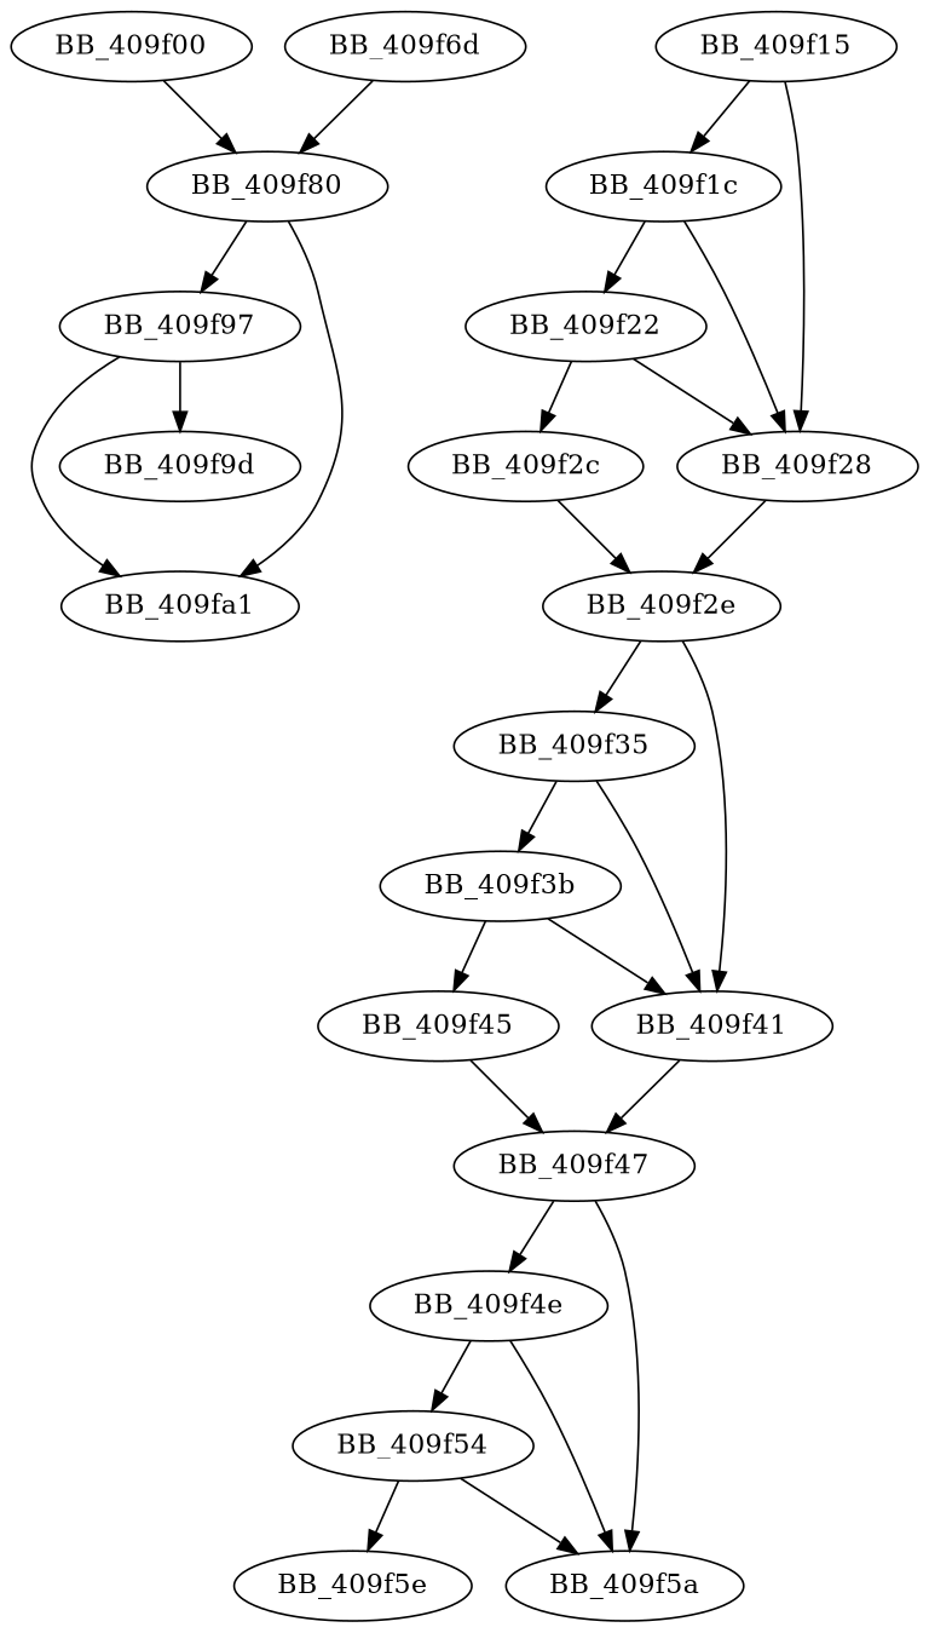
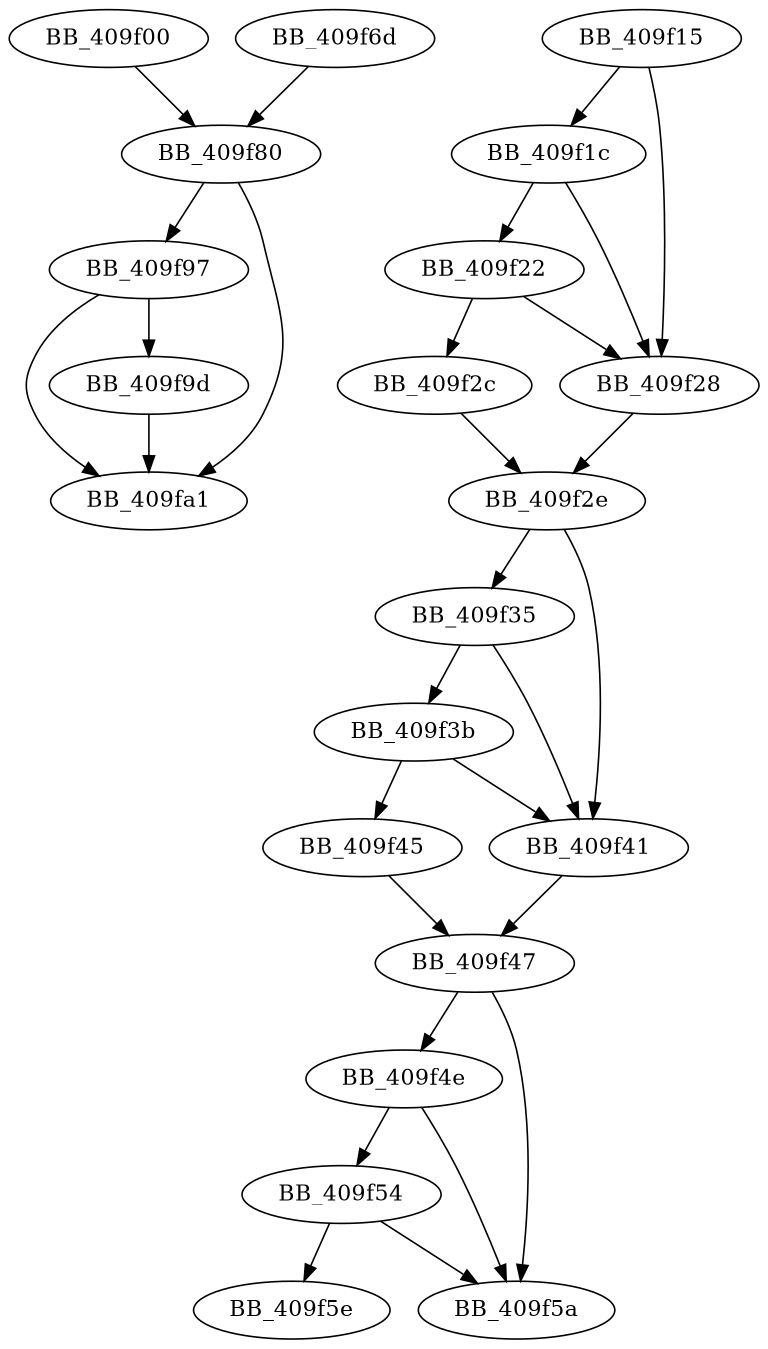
  digraph {
    BB_409f00
    BB_409f80
    BB_409f97
    BB_409fa1
    BB_409f15
    BB_409f1c
    BB_409f28
    BB_409f9d
    BB_409f22
    BB_409f2e
    BB_409f2c
    BB_409f35
    BB_409f41
    BB_409f3b
    BB_409f47
    BB_409f45
    BB_409f4e
    BB_409f5a
    BB_409f54
    BB_409f5e
    BB_409f6d
    BB_409f00 -> BB_409f80
    BB_409f80 -> BB_409f97
    BB_409f80 -> BB_409fa1
    BB_409f97 -> BB_409fa1
    BB_409f97 -> BB_409f9d
    BB_409f15 -> BB_409f1c
    BB_409f15 -> BB_409f28
    BB_409f1c -> BB_409f28
    BB_409f1c -> BB_409f22
    BB_409f28 -> BB_409f2e
+   BB_409f9d -> BB_409fa1
    BB_409f22 -> BB_409f28
    BB_409f22 -> BB_409f2c
    BB_409f2e -> BB_409f35
    BB_409f2e -> BB_409f41
    BB_409f2c -> BB_409f2e
    BB_409f35 -> BB_409f41
    BB_409f35 -> BB_409f3b
    BB_409f41 -> BB_409f47
    BB_409f3b -> BB_409f41
    BB_409f3b -> BB_409f45
    BB_409f47 -> BB_409f4e
    BB_409f47 -> BB_409f5a
    BB_409f45 -> BB_409f47
    BB_409f4e -> BB_409f5a
    BB_409f4e -> BB_409f54
    BB_409f54 -> BB_409f5a
    BB_409f54 -> BB_409f5e
    BB_409f6d -> BB_409f80
  }
